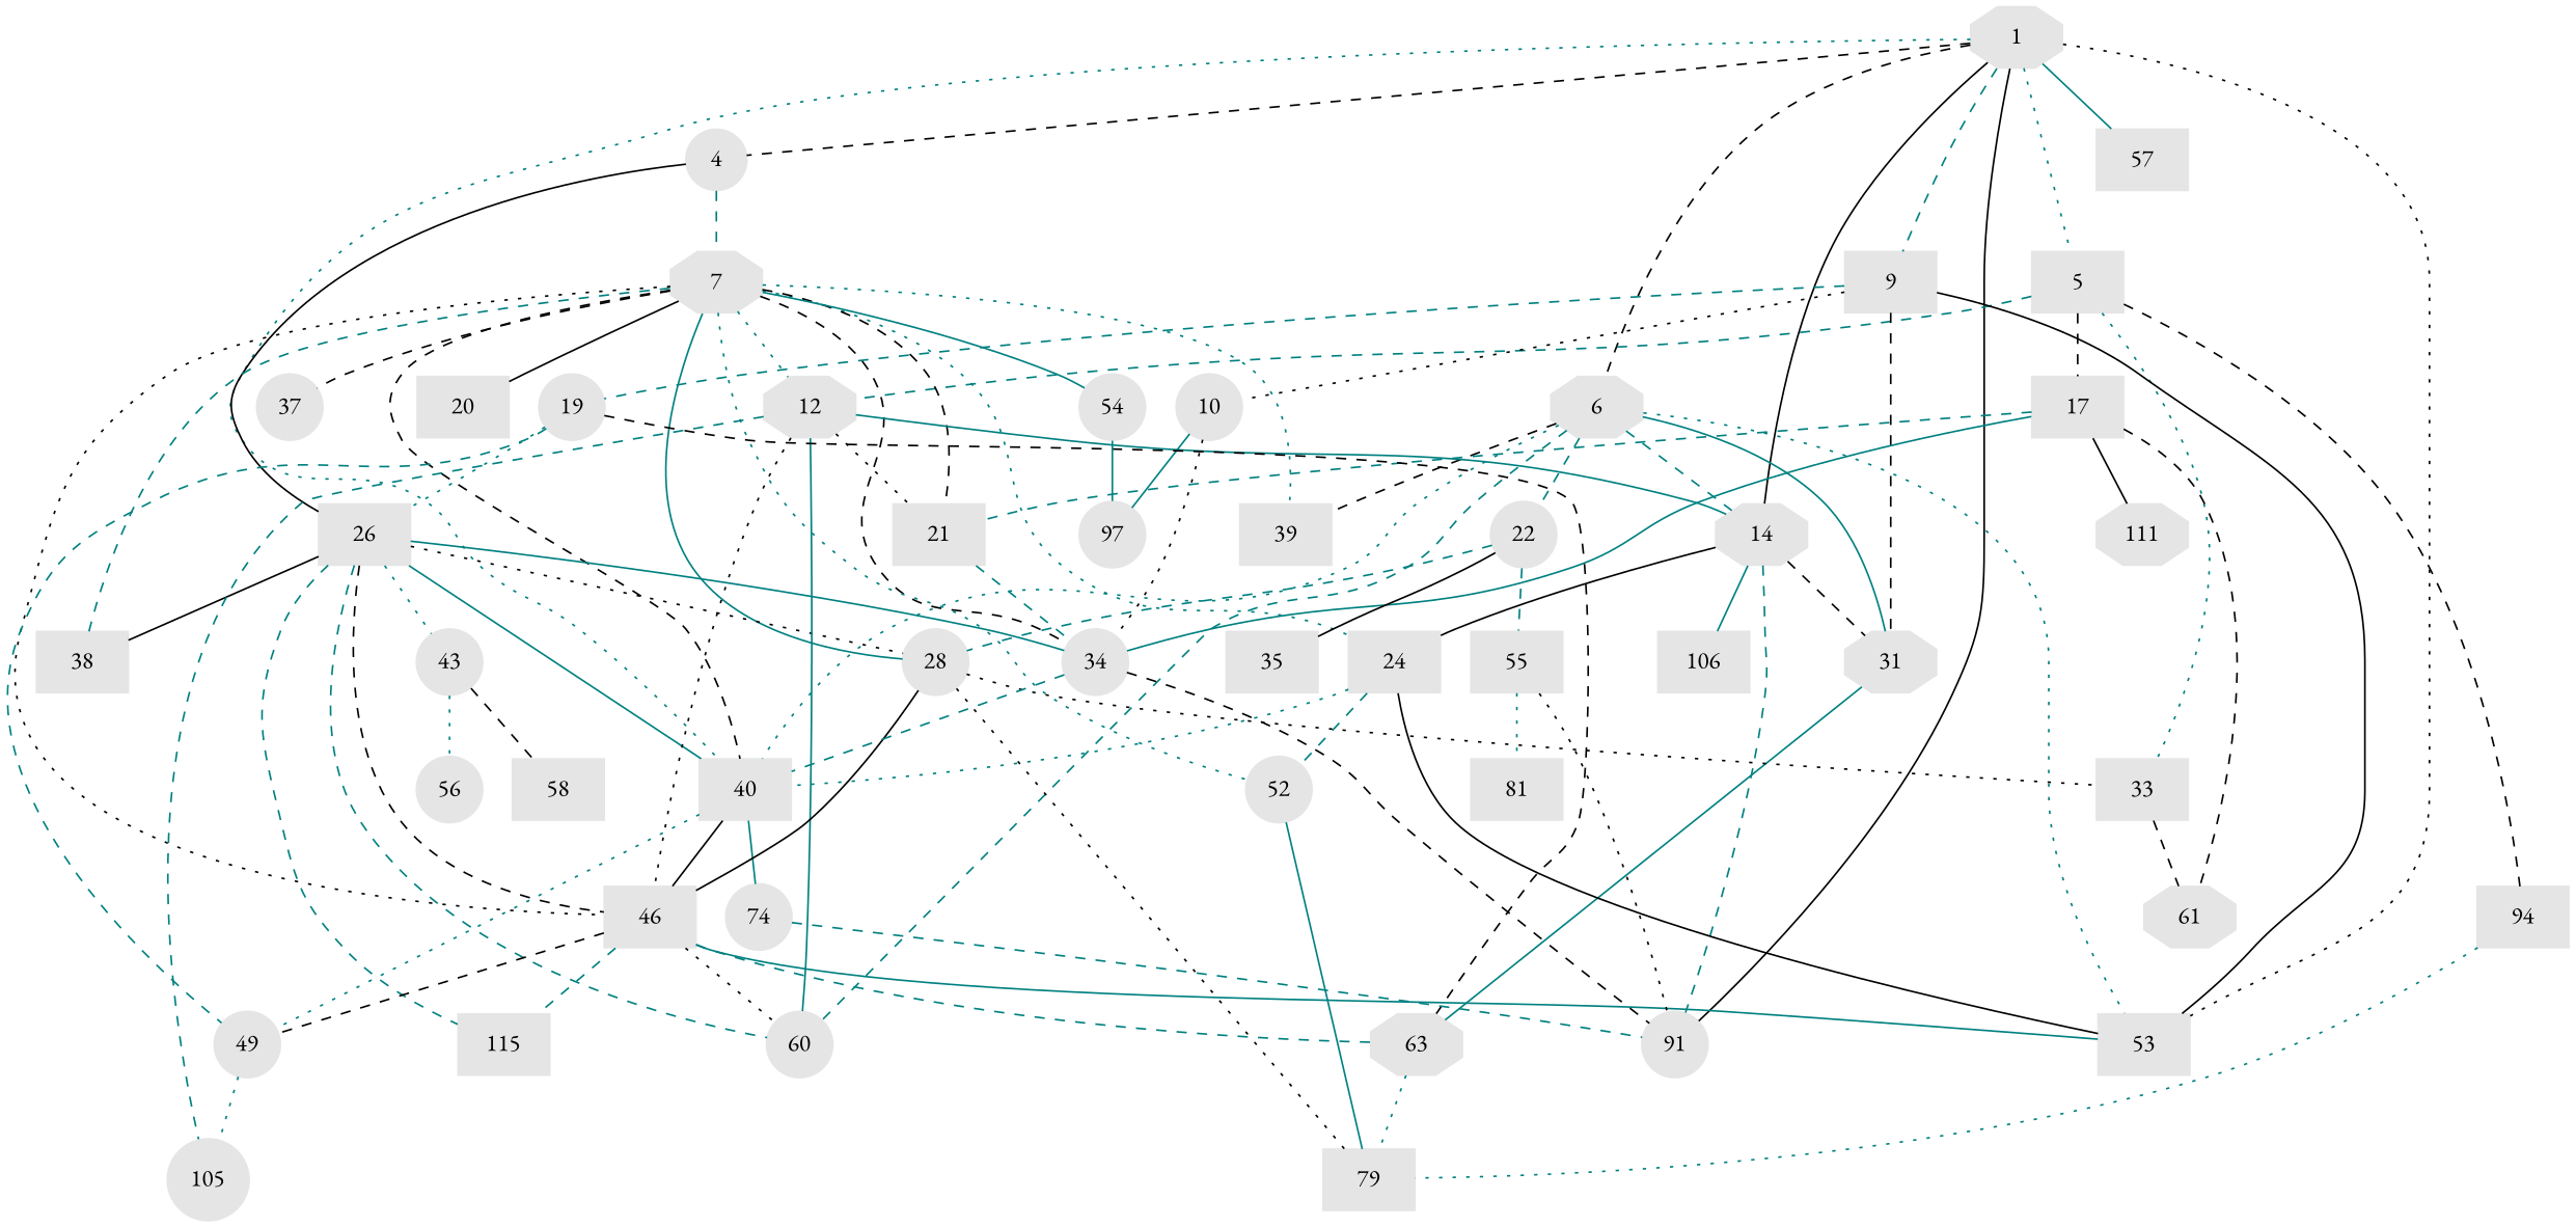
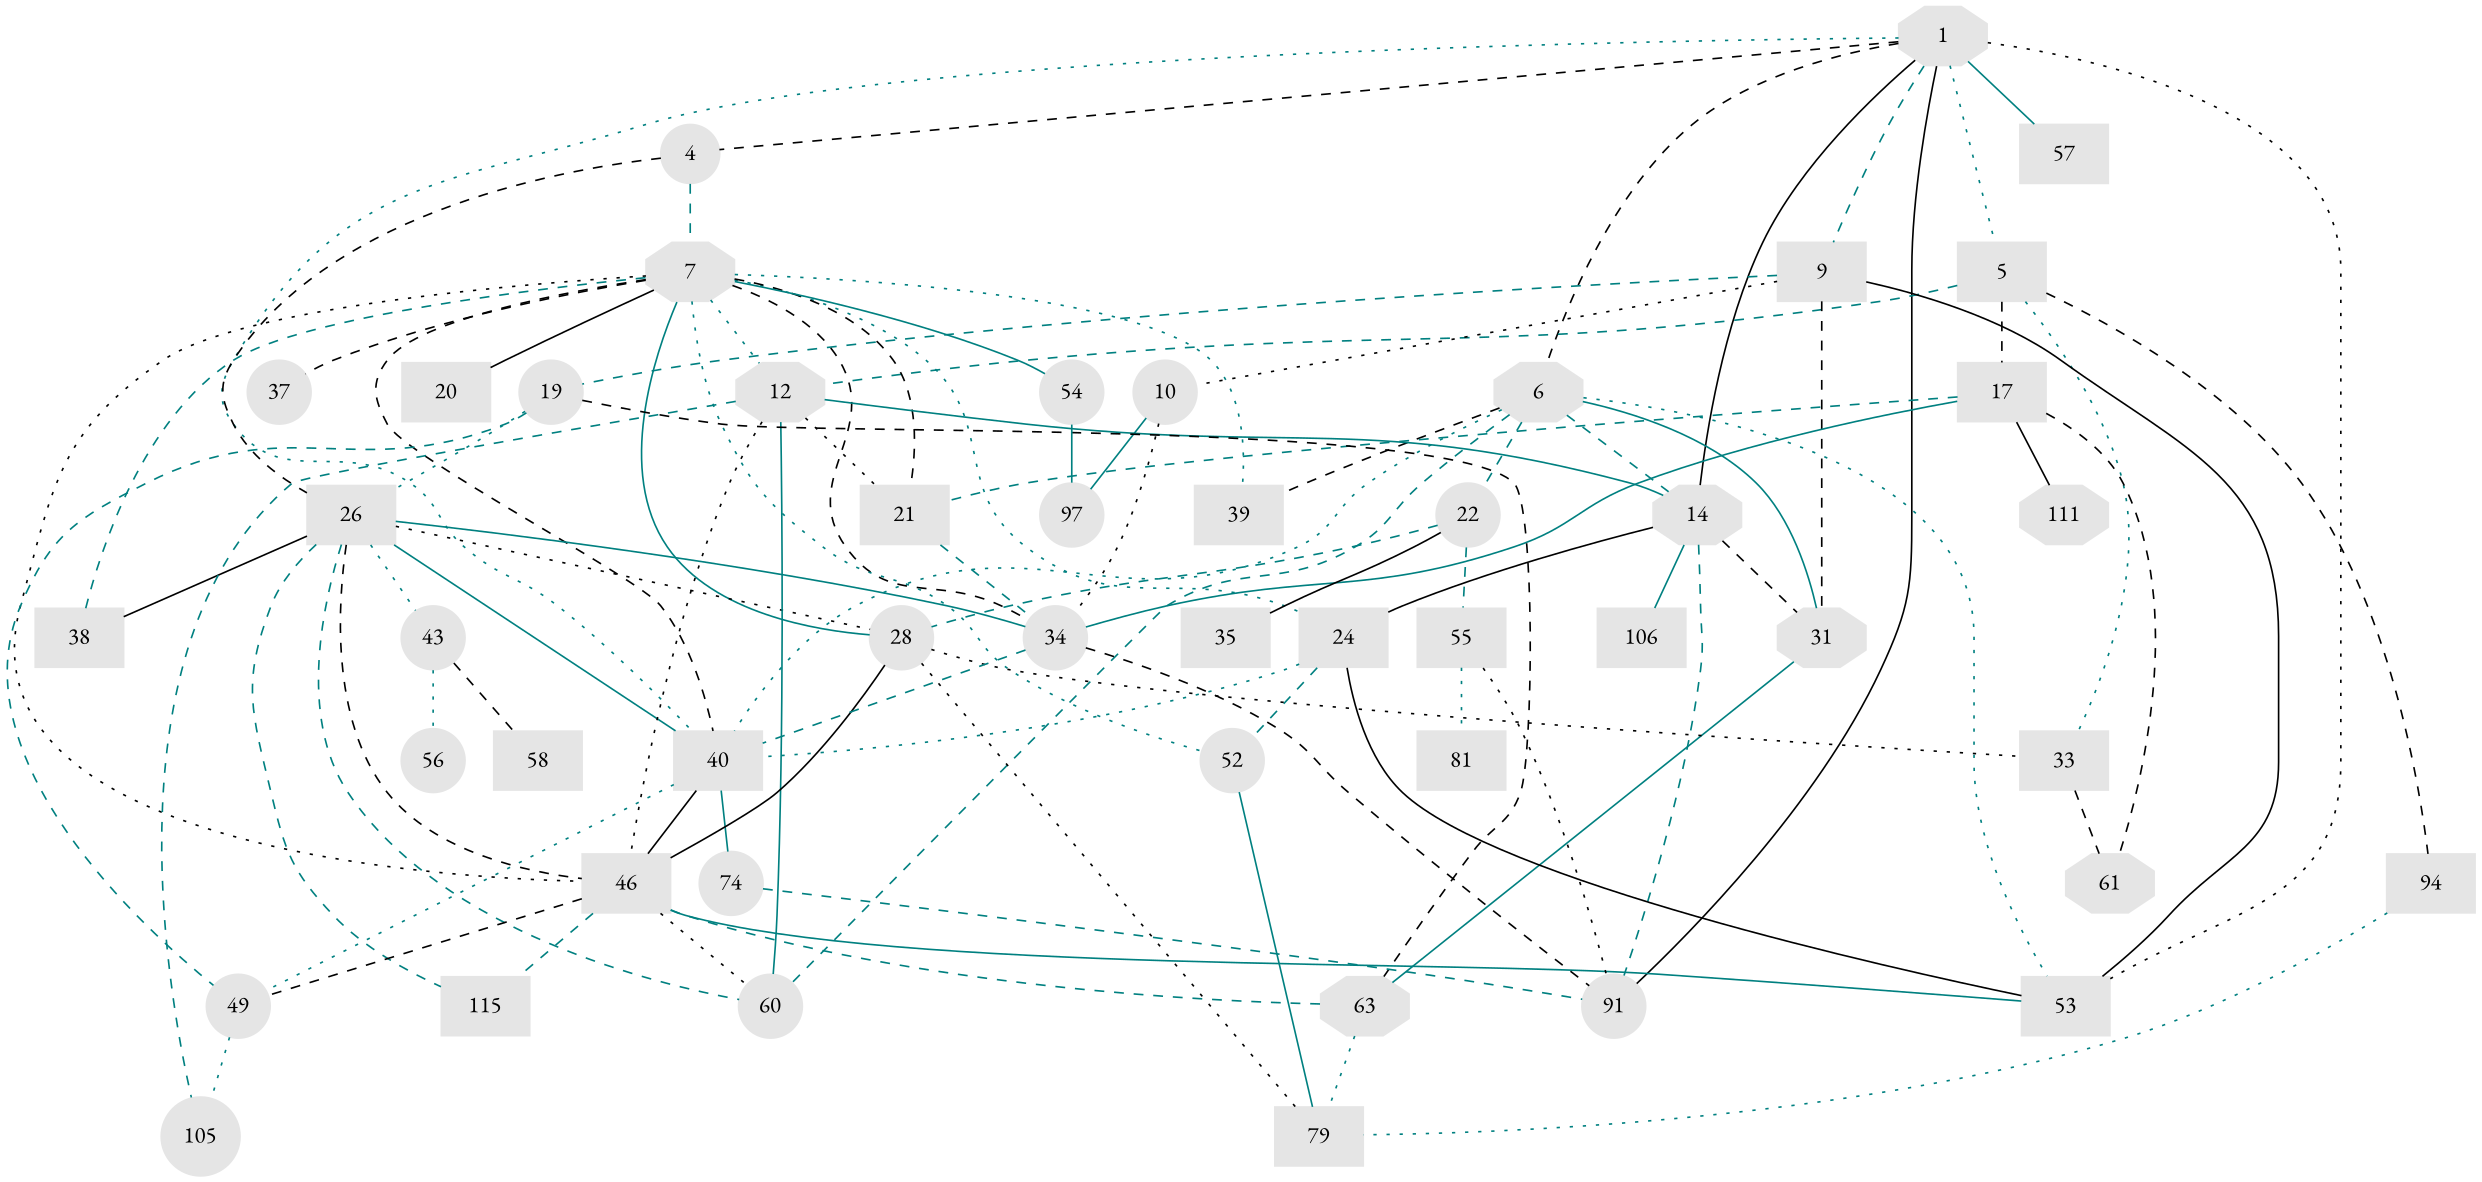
  graph {
    fontname="EB Garamond"
    node [color=gray90 fontname="EB Garamond" shape=box style=filled]
    edge [color=teal fontname="EB Garamond" style=dashed]
    1 [shape=octagon super="+2"]
    4 [shape=circle]
    5 [super="+25+59+11"]
    6 [shape=octagon super="+71+13"]
    9
    14 [shape=octagon super="+50"]
    40 [super="+51+65"]
    53 [super="+94+68+70+96"]
    57 [super="+82"]
    91 [shape=circle super="+100"]
    7 [shape=octagon super="+18+8+72"]
    26 [super="+29+32"]
    12 [shape=octagon super="+23"]
    17 [super="+88"]
    33
    n16 [label=94 super="+102+47"]
    22 [shape=circle]
    31 [shape=octagon super="+64+48"]
    39 [super="+69"]
    60 [shape=circle super="+77"]
    10 [shape=circle super="+78"]
    19 [shape=circle super="+76"]
    24 [super="+75+84+42"]
    106
    46 [super="+92+85"]
    49 [shape=circle super="+67"]
    74 [shape=circle]
    20 [super="+73"]
    21 [super="+90+95"]
    28 [shape=circle super="+93+30"]
    34 [shape=circle super="+45"]
    37 [shape=circle]
    38
    52 [shape=circle]
    54 [shape=circle super="+103+114"]
    43 [shape=circle]
    115
    105 [shape=circle super="+112"]
    111 [shape=octagon]
    61 [shape=octagon]
    79 [super="+86"]
    35
    55
    63 [shape=octagon super="+80"]
    97 [shape=circle]
    81
    56 [shape=circle]
    58
    1 -- 4 [color=black]
    1 -- 5 [style=dotted weight=2]
    1 -- 6 [color=black]
    1 -- 9
    1 -- 14 [color=black style=solid]
    1 -- 40 [style=dotted]
    1 -- 53 [color=black style=dotted weight=2]
    1 -- 57 [style=solid weight=2]
    1 -- 91 [color=black style=solid]
    4 -- 7
-   4 -- 26 [color=black style=solid]
+   4 -- 26 [color=black]
    5 -- 12
    5 -- 17 [color=black]
    5 -- 33 [style=dotted]
    5 -- n16 [color=black]
    6 -- 14
    6 -- 40 [style=dotted]
    6 -- 53 [style=dotted]
    6 -- 22
    6 -- 31 [style=solid]
    6 -- 39 [color=black]
    6 -- 60
    9 -- 53 [color=black style=solid]
    9 -- 31 [color=black]
    9 -- 10 [color=black style=dotted]
    9 -- 19
    14 -- 91
    14 -- 31 [color=black]
    14 -- 24 [color=black style=solid]
    14 -- 106 [style=solid]
    40 -- 46 [color=black style=solid]
    40 -- 49 [style=dotted]
    40 -- 74 [style=solid]
    7 -- 40 [color=black]
    7 -- 12 [style=dotted]
    7 -- 39 [style=dotted]
    7 -- 24 [style=dotted]
    7 -- 46 [color=black style=dotted]
    7 -- 20 [color=black style=solid]
    7 -- 21 [color=black]
    7 -- 28 [style=solid]
    7 -- 34 [color=black]
    7 -- 37 [color=black]
    7 -- 38
    7 -- 52 [style=dotted]
    7 -- 54 [style=solid]
    26 -- 40 [style=solid]
    26 -- 60
    26 -- 46 [color=black]
    26 -- 28 [color=black style=dotted weight=2]
    26 -- 34 [style=solid]
    26 -- 38 [color=black style=solid]
    26 -- 43 [style=dotted]
    26 -- 115
    12 -- 14 [style=solid]
    12 -- 60 [style=solid]
    12 -- 46 [color=black style=dotted]
    12 -- 21 [color=black style=dotted]
    12 -- 105
    17 -- 21
    17 -- 34 [style=solid]
    17 -- 111 [color=black style=solid]
    17 -- 61 [color=black]
    33 -- 61 [color=black]
    n16 -- 79 [style=dotted]
    22 -- 28
    22 -- 35 [color=black style=solid]
    22 -- 55
    31 -- 63 [style=solid]
    10 -- 34 [color=black style=dotted]
    10 -- 97 [style=solid]
    19 -- 26 [style=dotted]
    19 -- 49
    19 -- 63 [color=black]
    24 -- 40 [style=dotted]
    24 -- 53 [color=black style=solid]
    24 -- 52
    46 -- 53 [style=solid]
    46 -- 60 [color=black style=dotted]
    46 -- 49 [color=black]
    46 -- 115
    46 -- 63
    49 -- 105 [style=dotted]
    74 -- 91
    21 -- 34
    28 -- 33 [color=black style=dotted]
    28 -- 46 [color=black style=solid]
    28 -- 79 [color=black style=dotted]
    34 -- 40
    34 -- 91 [color=black]
    52 -- 79 [style=solid]
    54 -- 97 [style=solid]
    43 -- 56 [style=dotted]
    43 -- 58 [color=black]
    55 -- 91 [color=black style=dotted]
    55 -- 81 [style=dotted]
    63 -- 79 [style=dotted]
  }
